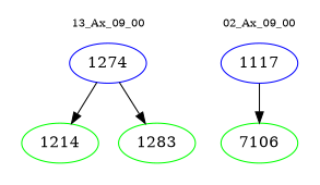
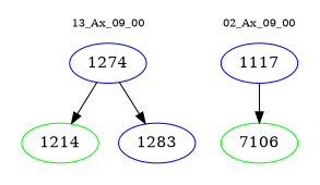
  digraph {
    node [color=blue]
    edge [color=black]
    n1 [label=1274]
    n2 [color=green label=1214]
-   n3 [color=green label=1283]
+   n3 [label=1283]
    n4 [label=1117]
    n5 [color=green label=7106]
    subgraph cluster_1 {
      color=white
      fontsize=10
      label="13_Ax_09_00"
      n1
      n2
      n3
    }
    subgraph cluster_2 {
      color=white
      fontsize=10
      label="02_Ax_09_00"
      n4
      n5
    }
    n1 -> n2
    n1 -> n3
    n4 -> n5
  }
